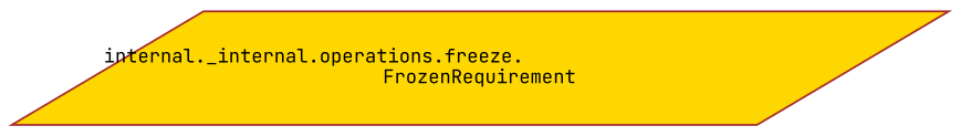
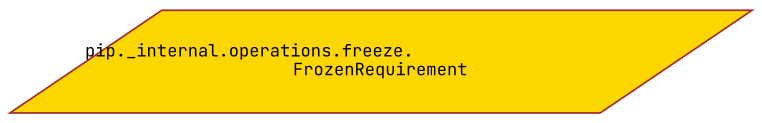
  digraph {
    rankdir=TB
    fontname="JetBrains Mono"
-   n1 [color=brown fillcolor=gold fontname="JetBrains Mono" fontsize=10 height=0.2 label="internal._internal.operations.freeze.\lFrozenRequirement" shape=parallelogram style=filled width=0.4]
+   n1 [color=brown fillcolor=gold fontname="JetBrains Mono" fontsize=10 height=0.2 label="pip._internal.operations.freeze.\lFrozenRequirement" shape=parallelogram style=filled width=0.4]
  }
